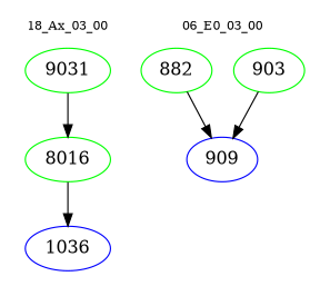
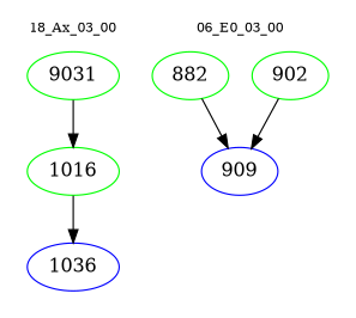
  digraph {
    node [color=green]
    edge [color=black]
    n1 [label=9031]
-   n2 [label=8016]
+   n2 [label=1016]
    n3 [color=blue label=1036]
-   n4 [label=903]
+   n4 [label=902]
    n5 [label=882]
    n6 [color=blue label=909]
    subgraph cluster_1 {
      color=white
      fontsize=10
      label="18_Ax_03_00"
      n1
      n2
      n3
    }
    subgraph cluster_2 {
      color=white
      fontsize=10
      label="06_E0_03_00"
      n4
      n5
      n6
    }
    n1 -> n2
    n2 -> n3
    n4 -> n6
    n5 -> n6
  }
